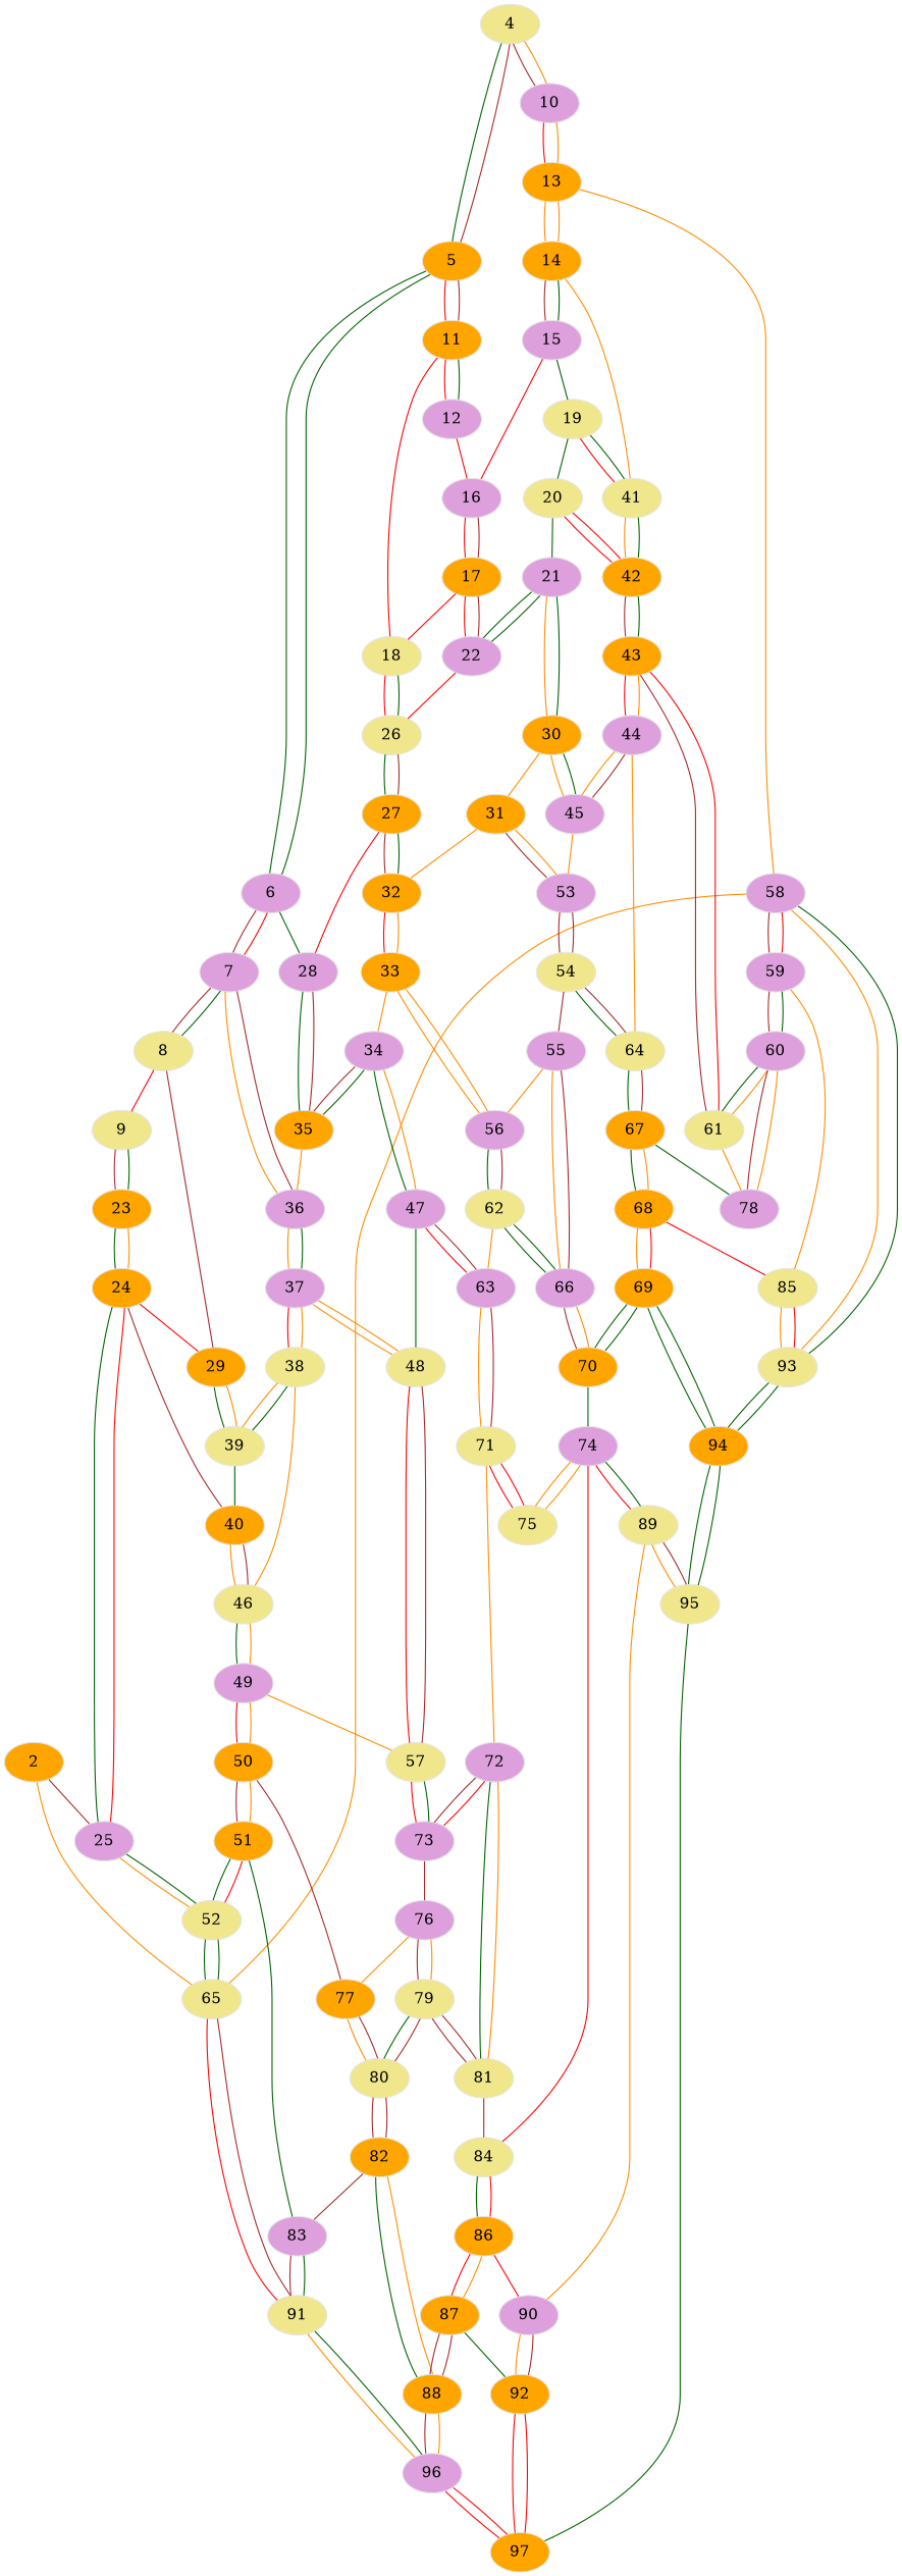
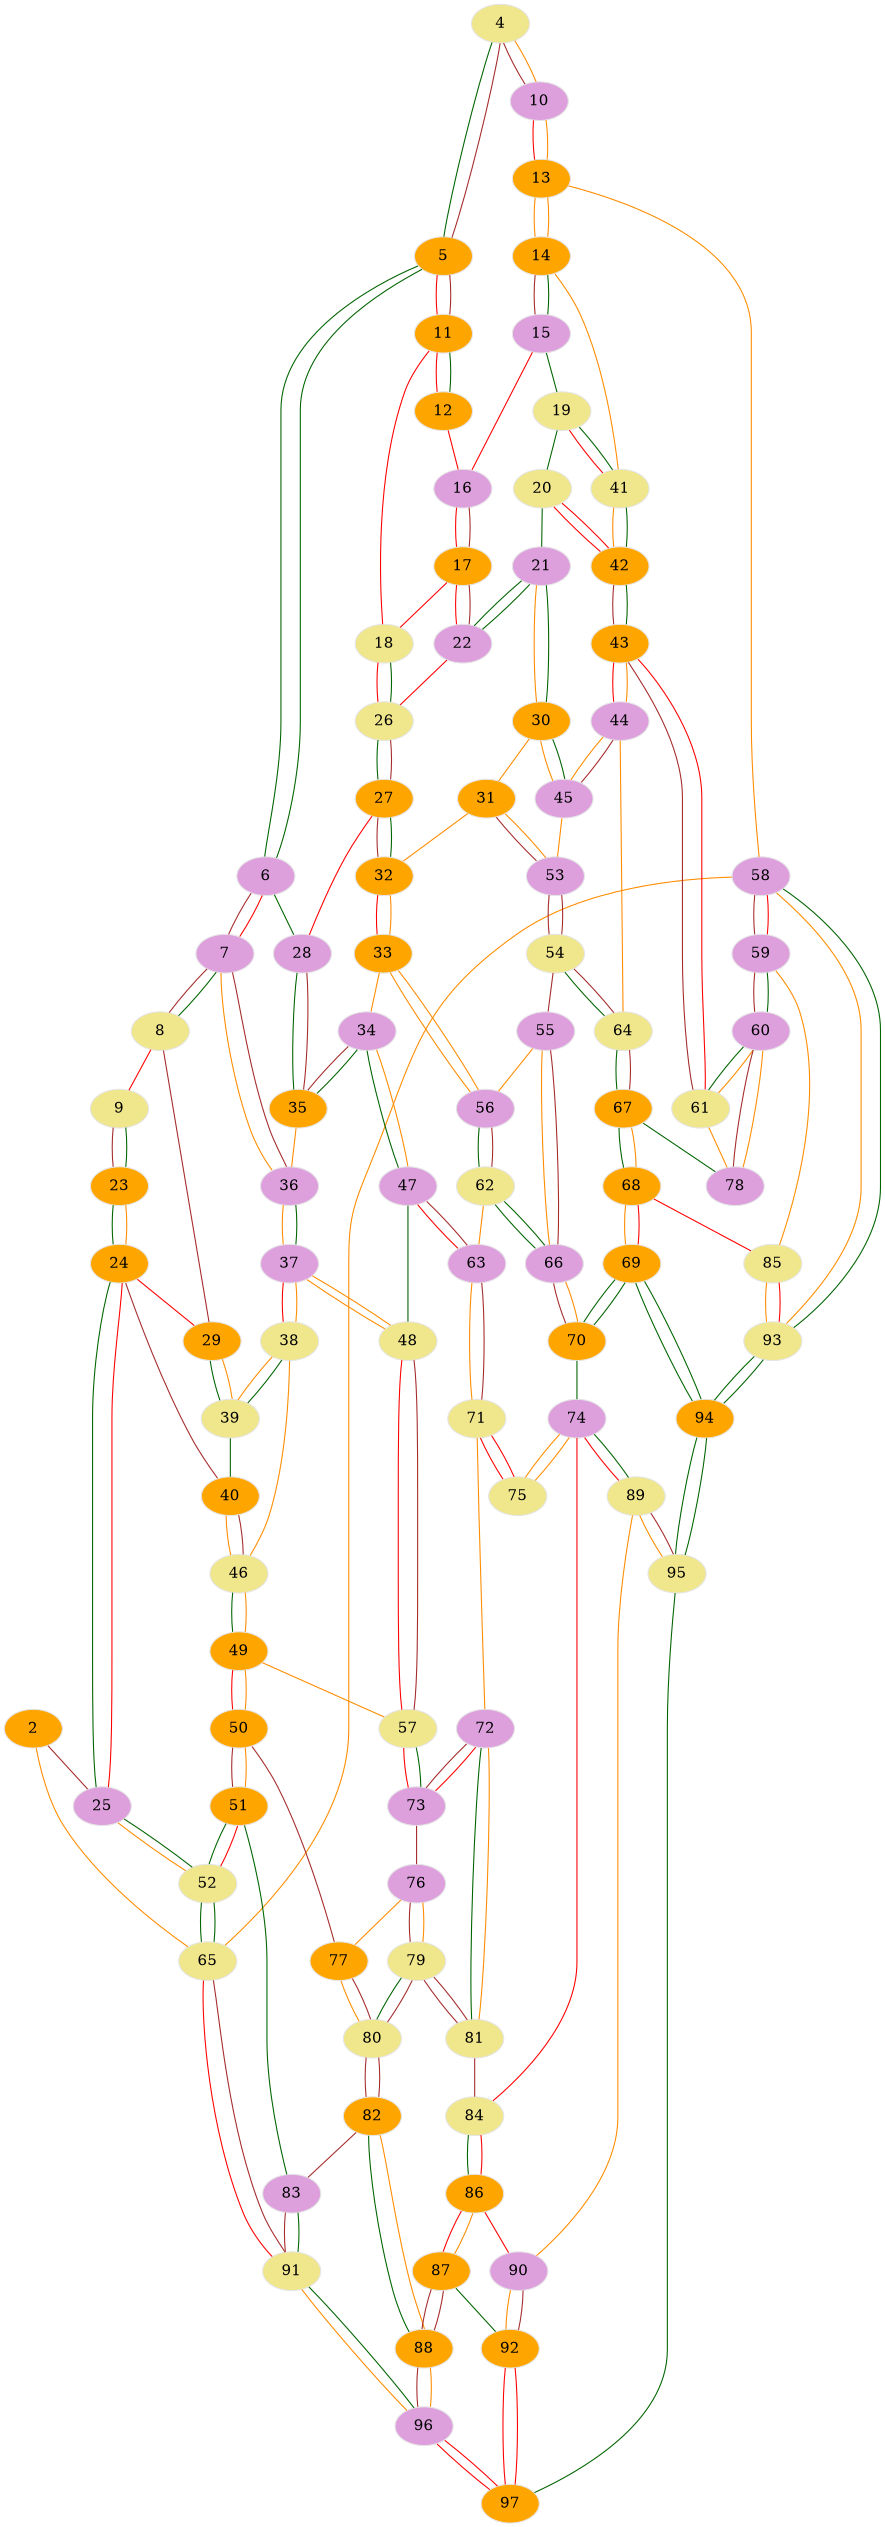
  graph {
    node [color=gray90 fillcolor=orange style=filled]
    edge [color=darkorange]
    25 [fillcolor=plum]
    2
    65 [fillcolor=khaki]
    4 [fillcolor=khaki]
    5
    10 [fillcolor=plum]
    13
    14
    58 [fillcolor=plum]
    52 [fillcolor=khaki]
    91 [fillcolor=khaki]
    9 [fillcolor=khaki]
    23
    6 [fillcolor=plum]
    11
    7 [fillcolor=plum]
    28 [fillcolor=plum]
-   12 [fillcolor=plum]
+   12
    18 [fillcolor=khaki]
    8 [fillcolor=khaki]
    36 [fillcolor=plum]
    35
    29
    37 [fillcolor=plum]
    39 [fillcolor=khaki]
    24
    16 [fillcolor=plum]
    26 [fillcolor=khaki]
    17
    15 [fillcolor=plum]
    41 [fillcolor=khaki]
    59 [fillcolor=plum]
    93 [fillcolor=khaki]
    19 [fillcolor=khaki]
    42
    20 [fillcolor=khaki]
    22 [fillcolor=plum]
    27
    21 [fillcolor=plum]
    30
    43
    31
    45 [fillcolor=plum]
    40
    46 [fillcolor=khaki]
    32
    33
    53 [fillcolor=plum]
    54 [fillcolor=khaki]
    34 [fillcolor=plum]
    56 [fillcolor=plum]
    47 [fillcolor=plum]
    62 [fillcolor=khaki]
    48 [fillcolor=khaki]
    63 [fillcolor=plum]
    38 [fillcolor=khaki]
    57 [fillcolor=khaki]
-   49 [fillcolor=plum]
+   49
    44 [fillcolor=plum]
    61 [fillcolor=khaki]
    64 [fillcolor=khaki]
    78 [fillcolor=plum]
    67
    50
    71 [fillcolor=khaki]
    73 [fillcolor=plum]
    51
    77
    83 [fillcolor=plum]
    80 [fillcolor=khaki]
    55 [fillcolor=plum]
    66 [fillcolor=plum]
    70
    76 [fillcolor=plum]
    60 [fillcolor=plum]
    85 [fillcolor=khaki]
    94
    72 [fillcolor=plum]
    75 [fillcolor=khaki]
    68
    96 [fillcolor=plum]
    74 [fillcolor=plum]
    69
    95 [fillcolor=khaki]
    89 [fillcolor=khaki]
    84 [fillcolor=khaki]
    81 [fillcolor=khaki]
    79 [fillcolor=khaki]
    90 [fillcolor=plum]
    86
    82
    88
    87
    92
    97
    25 -- 52
    25 -- 52 [color=darkgreen]
    2 -- 25 [color=brown]
    2 -- 65
    65 -- 91 [color=red]
    65 -- 91 [color=brown]
    4 -- 5 [color=darkgreen]
    4 -- 5 [color=brown]
    4 -- 10 [color=brown]
    4 -- 10
    5 -- 6 [color=darkgreen]
    5 -- 6 [color=darkgreen]
    5 -- 11 [color=red]
    5 -- 11 [color=brown]
    10 -- 13 [color=red]
    10 -- 13
    13 -- 14
    13 -- 14
    13 -- 58
    14 -- 15 [color=brown]
    14 -- 15 [color=darkgreen]
    14 -- 41
    58 -- 65
    58 -- 59 [color=brown]
    58 -- 59 [color=red]
    58 -- 93
    58 -- 93 [color=darkgreen]
    52 -- 65 [color=darkgreen]
    52 -- 65 [color=darkgreen]
    91 -- 96
    91 -- 96 [color=darkgreen]
    9 -- 23 [color=brown]
    9 -- 23 [color=darkgreen]
    23 -- 24 [color=darkgreen]
    23 -- 24
    6 -- 7 [color=brown]
    6 -- 7 [color=red]
    6 -- 28 [color=darkgreen]
    11 -- 12 [color=red]
    11 -- 12 [color=darkgreen]
    11 -- 18 [color=red]
    7 -- 8 [color=brown]
    7 -- 8 [color=darkgreen]
    7 -- 36
    7 -- 36 [color=brown]
    28 -- 35 [color=darkgreen]
    28 -- 35 [color=brown]
    12 -- 16 [color=red]
    18 -- 26 [color=red]
    18 -- 26 [color=darkgreen]
    8 -- 9 [color=red]
    8 -- 29 [color=brown]
    36 -- 37
    36 -- 37 [color=darkgreen]
    35 -- 36
    29 -- 39 [color=darkgreen]
    29 -- 39
    37 -- 48
    37 -- 48
    37 -- 38 [color=red]
    37 -- 38
    39 -- 40 [color=darkgreen]
    24 -- 25 [color=darkgreen]
    24 -- 25 [color=red]
    24 -- 29 [color=red]
    24 -- 40 [color=brown]
    16 -- 17 [color=red]
    16 -- 17 [color=brown]
    26 -- 27 [color=darkgreen]
    26 -- 27 [color=brown]
    17 -- 18 [color=red]
    17 -- 22 [color=red]
    17 -- 22 [color=brown]
    15 -- 16 [color=red]
    15 -- 19 [color=darkgreen]
    41 -- 42
    41 -- 42 [color=darkgreen]
    59 -- 60 [color=brown]
    59 -- 60 [color=darkgreen]
    59 -- 85
    93 -- 94 [color=darkgreen]
    93 -- 94 [color=darkgreen]
    19 -- 41 [color=red]
    19 -- 41 [color=darkgreen]
    19 -- 20 [color=darkgreen]
    42 -- 43 [color=brown]
    42 -- 43 [color=darkgreen]
    20 -- 42 [color=red]
    20 -- 42 [color=red]
    20 -- 21 [color=darkgreen]
    22 -- 26 [color=red]
    27 -- 28 [color=red]
    27 -- 32 [color=brown]
    27 -- 32 [color=darkgreen]
    21 -- 22 [color=darkgreen]
    21 -- 22 [color=darkgreen]
    21 -- 30
    21 -- 30 [color=darkgreen]
    30 -- 31
    30 -- 45
    30 -- 45 [color=darkgreen]
    43 -- 44 [color=red]
    43 -- 44
    43 -- 61 [color=brown]
    43 -- 61 [color=red]
    31 -- 32
    31 -- 53 [color=brown]
    31 -- 53
    45 -- 53
    40 -- 46
    40 -- 46 [color=brown]
    46 -- 49 [color=darkgreen]
    46 -- 49
    32 -- 33 [color=red]
    32 -- 33
    33 -- 34
    33 -- 56
    33 -- 56
    53 -- 54 [color=brown]
    53 -- 54 [color=brown]
    54 -- 64 [color=darkgreen]
    54 -- 64 [color=brown]
    54 -- 55 [color=brown]
    34 -- 35 [color=brown]
    34 -- 35 [color=darkgreen]
    34 -- 47 [color=darkgreen]
    34 -- 47
    56 -- 62 [color=darkgreen]
    56 -- 62 [color=brown]
    47 -- 48 [color=darkgreen]
    47 -- 63 [color=red]
    47 -- 63 [color=brown]
    62 -- 63
    62 -- 66 [color=darkgreen]
    62 -- 66 [color=darkgreen]
    48 -- 57 [color=red]
    48 -- 57 [color=brown]
    63 -- 71
    63 -- 71 [color=brown]
    38 -- 39
    38 -- 39 [color=darkgreen]
    38 -- 46
    57 -- 73 [color=red]
    57 -- 73 [color=darkgreen]
    49 -- 57
    49 -- 50 [color=red]
    49 -- 50
    44 -- 45
    44 -- 45 [color=brown]
    44 -- 64
    61 -- 78
    64 -- 67 [color=darkgreen]
    64 -- 67 [color=brown]
    67 -- 78 [color=darkgreen]
    67 -- 68 [color=darkgreen]
    67 -- 68
    50 -- 51 [color=brown]
    50 -- 51
    50 -- 77 [color=brown]
    71 -- 72
    71 -- 75 [color=red]
    71 -- 75 [color=red]
    73 -- 76 [color=brown]
    51 -- 52 [color=darkgreen]
    51 -- 52 [color=red]
    51 -- 83 [color=darkgreen]
    77 -- 80
    77 -- 80 [color=brown]
    83 -- 91 [color=brown]
    83 -- 91 [color=darkgreen]
    80 -- 82 [color=brown]
    80 -- 82 [color=brown]
    55 -- 56
    55 -- 66
    55 -- 66 [color=brown]
    66 -- 70 [color=brown]
    66 -- 70
    70 -- 74 [color=darkgreen]
    76 -- 77
    76 -- 79 [color=brown]
    76 -- 79
    60 -- 61 [color=darkgreen]
    60 -- 61
    60 -- 78 [color=brown]
    60 -- 78
    85 -- 93
    85 -- 93 [color=red]
    94 -- 95 [color=darkgreen]
    94 -- 95 [color=darkgreen]
    72 -- 73 [color=brown]
    72 -- 73 [color=red]
    72 -- 81 [color=darkgreen]
    72 -- 81
    68 -- 85 [color=red]
    68 -- 69
    68 -- 69 [color=red]
    96 -- 97 [color=red]
    96 -- 97 [color=red]
    74 -- 75
    74 -- 75
    74 -- 89 [color=red]
    74 -- 89 [color=darkgreen]
    74 -- 84 [color=red]
    69 -- 70 [color=darkgreen]
    69 -- 70 [color=darkgreen]
    69 -- 94 [color=darkgreen]
    69 -- 94 [color=darkgreen]
    95 -- 97 [color=darkgreen]
    89 -- 95
    89 -- 95 [color=brown]
    89 -- 90
    84 -- 86 [color=darkgreen]
    84 -- 86 [color=red]
    81 -- 84 [color=brown]
    79 -- 80 [color=darkgreen]
    79 -- 80 [color=brown]
    79 -- 81 [color=brown]
    79 -- 81 [color=brown]
    90 -- 92
    90 -- 92 [color=brown]
    86 -- 90 [color=red]
    86 -- 87 [color=red]
    86 -- 87
    82 -- 83 [color=brown]
    82 -- 88 [color=darkgreen]
    82 -- 88
    88 -- 96 [color=brown]
    88 -- 96
    87 -- 88 [color=brown]
    87 -- 88 [color=brown]
    87 -- 92 [color=darkgreen]
    92 -- 97 [color=red]
    92 -- 97 [color=red]
  }
